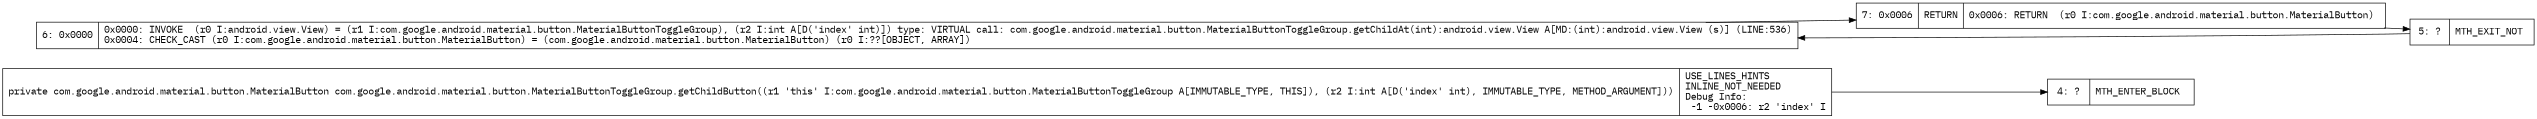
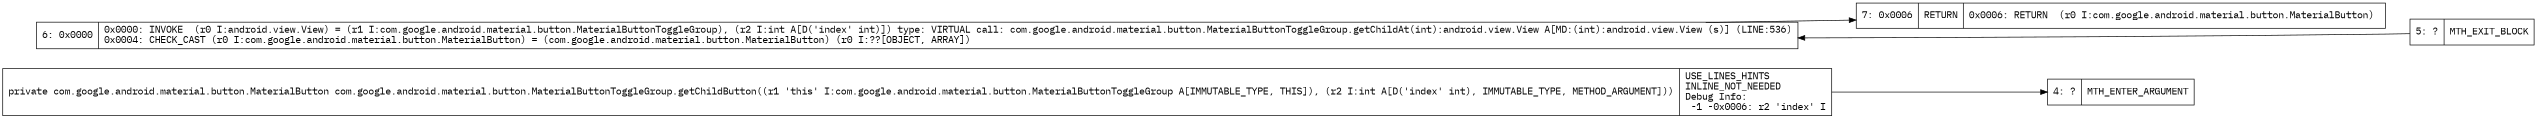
  digraph {
    fontname="IBM Plex Mono"
    rankdir=LR
    node [fontname="IBM Plex Mono" shape=record]
    edge [fontname="IBM Plex Mono"]
-   n1 [label="{4\:\ ?|MTH_ENTER_BLOCK\l}"]
+   n1 [label="{4\:\ ?|MTH_ENTER_ARGUMENT\l}"]
    n2 [label="{6\:\ 0x0000|0x0000: INVOKE  (r0 I:android.view.View) = (r1 I:com.google.android.material.button.MaterialButtonToggleGroup), (r2 I:int A[D('index' int)]) type: VIRTUAL call: com.google.android.material.button.MaterialButtonToggleGroup.getChildAt(int):android.view.View A[MD:(int):android.view.View (s)] (LINE:536)\l0x0004: CHECK_CAST (r0 I:com.google.android.material.button.MaterialButton) = (com.google.android.material.button.MaterialButton) (r0 I:??[OBJECT, ARRAY]) \l}"]
    n3 [label="{7\:\ 0x0006|RETURN\l|0x0006: RETURN  (r0 I:com.google.android.material.button.MaterialButton) \l}"]
-   n4 [label="{5\:\ ?|MTH_EXIT_NOT\l}"]
+   n4 [label="{5\:\ ?|MTH_EXIT_BLOCK\l}"]
    n5 [label="{private com.google.android.material.button.MaterialButton com.google.android.material.button.MaterialButtonToggleGroup.getChildButton((r1 'this' I:com.google.android.material.button.MaterialButtonToggleGroup A[IMMUTABLE_TYPE, THIS]), (r2 I:int A[D('index' int), IMMUTABLE_TYPE, METHOD_ARGUMENT]))  | USE_LINES_HINTS\lINLINE_NOT_NEEDED\lDebug Info:\l  \-1 \-0x0006: r2 'index' I\l}"]
    n2 -> n3
-   n3 -> n4
    n4 -> n2
    n5 -> n1
  }
